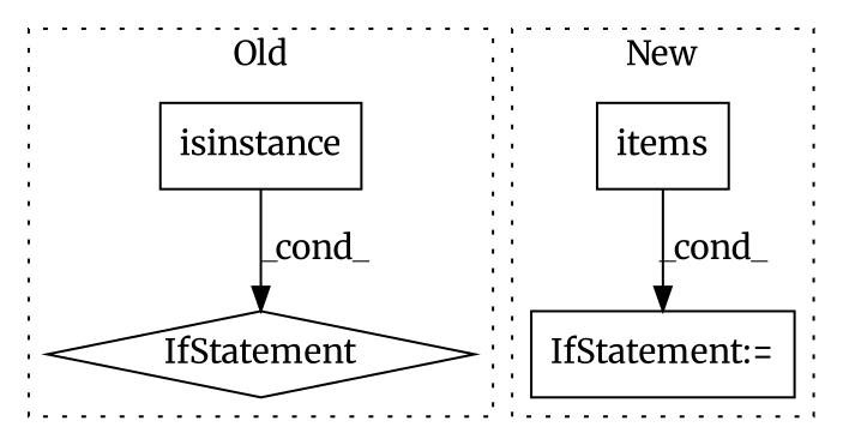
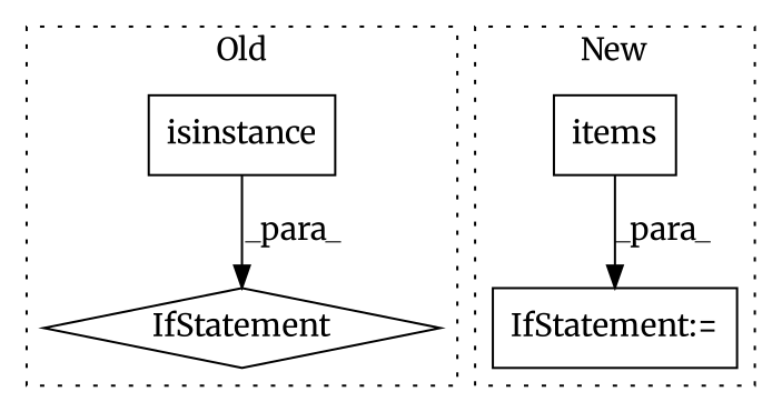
  digraph {
    fontname=Merriweather
    node [a=32 fontname=Merriweather shape=box]
    edge [fontname=Merriweather]
    n1 [l="11,2" label=isinstance s="4532,4579"]
    n2 [a=25 l="4,2" label=IfStatement s="4528,4581" shape=diamond]
    n3 [l=7 label=items s=6786]
    n4 [a=7 l=77 label="IfStatement:=" s=6767]
    subgraph cluster_1 {
      label=Old
      style=dotted
      n1
      n2
    }
    subgraph cluster_2 {
      label=New
      style=dotted
      n3
      n4
    }
-   n1 -> n2 [label=_cond_]
-   n3 -> n4 [label=_cond_]
+   n1 -> n2 [label=_para_]
+   n3 -> n4 [label=_para_]
  }
